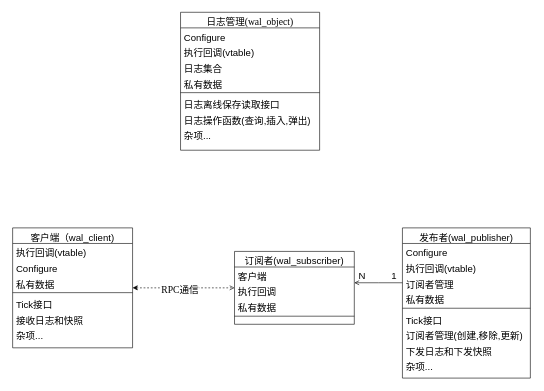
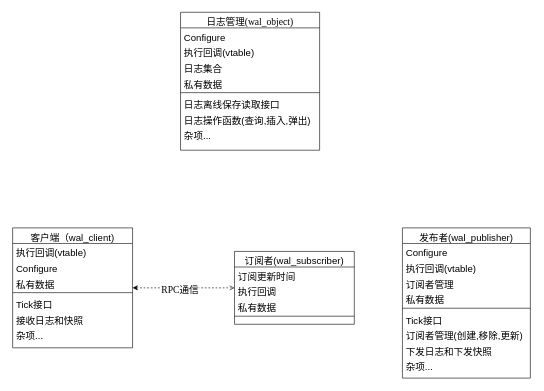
  <mxCell id="0" />
  <mxCell id="1" parent="0" />
  <mxCell id="2" value="日志管理(wal_object)" style="swimlane;fontStyle=0;align=center;verticalAlign=top;childLayout=stackLayout;horizontal=1;startSize=26;horizontalStack=0;resizeParent=1;resizeLast=0;collapsible=1;marginBottom=0;rounded=0;shadow=0;strokeWidth=1;fontFamily=Sarasa Mono SC;fontSize=16;" parent="1" vertex="1"><mxGeometry x="300" y="20" width="231.89" height="230" as="geometry"><mxRectangle x="230" y="140" width="160" height="26" as="alternateBounds" /></mxGeometry></mxCell>
  <mxCell id="3" value="Configure" style="text;align=left;verticalAlign=top;spacingLeft=4;spacingRight=4;overflow=hidden;rotatable=0;points=[[0,0.5],[1,0.5]];portConstraint=eastwest;fontStyle=0;fontSize=16;" parent="2" vertex="1"><mxGeometry y="26" width="231.89" height="26" as="geometry" /></mxCell>
  <mxCell id="4" value="执行回调(vtable)" style="text;align=left;verticalAlign=top;spacingLeft=4;spacingRight=4;overflow=hidden;rotatable=0;points=[[0,0.5],[1,0.5]];portConstraint=eastwest;fontStyle=0;fontSize=16;" parent="2" vertex="1"><mxGeometry y="52" width="231.89" height="26" as="geometry" /></mxCell>
  <mxCell id="5" value="日志集合" style="text;align=left;verticalAlign=top;spacingLeft=4;spacingRight=4;overflow=hidden;rotatable=0;points=[[0,0.5],[1,0.5]];portConstraint=eastwest;fontStyle=0;fontSize=16;" parent="2" vertex="1"><mxGeometry y="78" width="231.89" height="26" as="geometry" /></mxCell>
  <mxCell id="6" value="私有数据" style="text;align=left;verticalAlign=top;spacingLeft=4;spacingRight=4;overflow=hidden;rotatable=0;points=[[0,0.5],[1,0.5]];portConstraint=eastwest;fontStyle=0;fontSize=16;" parent="2" vertex="1"><mxGeometry y="104" width="231.89" height="26" as="geometry" /></mxCell>
  <mxCell id="7" value="" style="line;html=1;strokeWidth=1;align=left;verticalAlign=middle;spacingTop=-1;spacingLeft=3;spacingRight=3;rotatable=0;labelPosition=right;points=[];portConstraint=eastwest;fontSize=16;fontStyle=0" parent="2" vertex="1"><mxGeometry y="130" width="231.89" height="8" as="geometry" /></mxCell>
  <mxCell id="8" value="日志离线保存读取接口" style="text;align=left;verticalAlign=top;spacingLeft=4;spacingRight=4;overflow=hidden;rotatable=0;points=[[0,0.5],[1,0.5]];portConstraint=eastwest;fontStyle=0;fontSize=16;" parent="2" vertex="1"><mxGeometry y="138" width="231.89" height="26" as="geometry" /></mxCell>
  <mxCell id="9" value="日志操作函数(查询,插入,弹出)" style="text;align=left;verticalAlign=top;spacingLeft=4;spacingRight=4;overflow=hidden;rotatable=0;points=[[0,0.5],[1,0.5]];portConstraint=eastwest;fontStyle=0;fontSize=16;" parent="2" vertex="1"><mxGeometry y="164" width="231.89" height="26" as="geometry" /></mxCell>
  <mxCell id="10" value="杂项..." style="text;align=left;verticalAlign=top;spacingLeft=4;spacingRight=4;overflow=hidden;rotatable=0;points=[[0,0.5],[1,0.5]];portConstraint=eastwest;fontStyle=0;fontSize=16;" parent="2" vertex="1"><mxGeometry y="190" width="231.89" height="26" as="geometry" /></mxCell>
  <mxCell id="11" value="客户端（wal_client)" style="swimlane;fontStyle=0;align=center;verticalAlign=top;childLayout=stackLayout;horizontal=1;startSize=26;horizontalStack=0;resizeParent=1;resizeLast=0;collapsible=1;marginBottom=0;rounded=0;shadow=0;strokeWidth=1;fontSize=16;" parent="1" vertex="1"><mxGeometry x="20" y="379.5" width="200" height="200" as="geometry"><mxRectangle x="130" y="380" width="160" height="26" as="alternateBounds" /></mxGeometry></mxCell>
  <mxCell id="12" value="执行回调(vtable)" style="text;align=left;verticalAlign=top;spacingLeft=4;spacingRight=4;overflow=hidden;rotatable=0;points=[[0,0.5],[1,0.5]];portConstraint=eastwest;fontStyle=0;fontSize=16;" parent="11" vertex="1"><mxGeometry y="26" width="200" height="26" as="geometry" /></mxCell>
  <mxCell id="13" value="Configure" style="text;align=left;verticalAlign=top;spacingLeft=4;spacingRight=4;overflow=hidden;rotatable=0;points=[[0,0.5],[1,0.5]];portConstraint=eastwest;fontStyle=0;fontSize=16;" parent="11" vertex="1"><mxGeometry y="52" width="200" height="26" as="geometry" /></mxCell>
  <mxCell id="14" value="私有数据" style="text;align=left;verticalAlign=top;spacingLeft=4;spacingRight=4;overflow=hidden;rotatable=0;points=[[0,0.5],[1,0.5]];portConstraint=eastwest;fontStyle=0;fontSize=16;" parent="11" vertex="1"><mxGeometry y="78" width="200" height="26" as="geometry" /></mxCell>
  <mxCell id="15" value="" style="line;html=1;strokeWidth=1;align=left;verticalAlign=middle;spacingTop=-1;spacingLeft=3;spacingRight=3;rotatable=0;labelPosition=right;points=[];portConstraint=eastwest;fontSize=16;fontStyle=0" parent="11" vertex="1"><mxGeometry y="104" width="200" height="8" as="geometry" /></mxCell>
  <mxCell id="16" value="Tick接口" style="text;align=left;verticalAlign=top;spacingLeft=4;spacingRight=4;overflow=hidden;rotatable=0;points=[[0,0.5],[1,0.5]];portConstraint=eastwest;fontSize=16;fontStyle=0" parent="11" vertex="1"><mxGeometry y="112" width="200" height="26" as="geometry" /></mxCell>
  <mxCell id="17" value="接收日志和快照" style="text;align=left;verticalAlign=top;spacingLeft=4;spacingRight=4;overflow=hidden;rotatable=0;points=[[0,0.5],[1,0.5]];portConstraint=eastwest;fontSize=16;fontStyle=0" parent="11" vertex="1"><mxGeometry y="138" width="200" height="26" as="geometry" /></mxCell>
  <mxCell id="18" value="杂项..." style="text;align=left;verticalAlign=top;spacingLeft=4;spacingRight=4;overflow=hidden;rotatable=0;points=[[0,0.5],[1,0.5]];portConstraint=eastwest;fontStyle=0;fontSize=16;" parent="11" vertex="1"><mxGeometry y="164" width="200" height="26" as="geometry" /></mxCell>
  <mxCell id="19" value="发布者(wal_publisher)" style="swimlane;fontStyle=0;align=center;verticalAlign=top;childLayout=stackLayout;horizontal=1;startSize=26;horizontalStack=0;resizeParent=1;resizeLast=0;collapsible=1;marginBottom=0;rounded=0;shadow=0;strokeWidth=1;fontSize=16;" parent="1" vertex="1"><mxGeometry x="670" y="379.5" width="213.33" height="250.5" as="geometry"><mxRectangle x="340" y="380" width="170" height="26" as="alternateBounds" /></mxGeometry></mxCell>
  <mxCell id="20" value="Configure" style="text;align=left;verticalAlign=top;spacingLeft=4;spacingRight=4;overflow=hidden;rotatable=0;points=[[0,0.5],[1,0.5]];portConstraint=eastwest;fontStyle=0;fontSize=16;" parent="19" vertex="1"><mxGeometry y="26" width="213.33" height="26" as="geometry" /></mxCell>
  <mxCell id="21" value="执行回调(vtable)" style="text;align=left;verticalAlign=top;spacingLeft=4;spacingRight=4;overflow=hidden;rotatable=0;points=[[0,0.5],[1,0.5]];portConstraint=eastwest;fontStyle=0;fontSize=16;" parent="19" vertex="1"><mxGeometry y="52" width="213.33" height="26" as="geometry" /></mxCell>
  <mxCell id="22" value="订阅者管理" style="text;align=left;verticalAlign=top;spacingLeft=4;spacingRight=4;overflow=hidden;rotatable=0;points=[[0,0.5],[1,0.5]];portConstraint=eastwest;fontSize=16;fontStyle=0" parent="19" vertex="1"><mxGeometry y="78" width="213.33" height="26" as="geometry" /></mxCell>
  <mxCell id="23" value="私有数据" style="text;align=left;verticalAlign=top;spacingLeft=4;spacingRight=4;overflow=hidden;rotatable=0;points=[[0,0.5],[1,0.5]];portConstraint=eastwest;rounded=0;shadow=0;html=0;fontSize=16;fontStyle=0" parent="19" vertex="1"><mxGeometry y="104" width="213.33" height="26" as="geometry" /></mxCell>
  <mxCell id="24" value="" style="line;html=1;strokeWidth=1;align=left;verticalAlign=middle;spacingTop=-1;spacingLeft=3;spacingRight=3;rotatable=0;labelPosition=right;points=[];portConstraint=eastwest;fontSize=16;fontStyle=0" parent="19" vertex="1"><mxGeometry y="130" width="213.33" height="8" as="geometry" /></mxCell>
  <mxCell id="25" value="Tick接口" style="text;align=left;verticalAlign=top;spacingLeft=4;spacingRight=4;overflow=hidden;rotatable=0;points=[[0,0.5],[1,0.5]];portConstraint=eastwest;fontSize=16;fontStyle=0" parent="19" vertex="1"><mxGeometry y="138" width="213.33" height="26" as="geometry" /></mxCell>
  <mxCell id="26" value="订阅者管理(创建,移除,更新)" style="text;align=left;verticalAlign=top;spacingLeft=4;spacingRight=4;overflow=hidden;rotatable=0;points=[[0,0.5],[1,0.5]];portConstraint=eastwest;fontSize=16;fontStyle=0" parent="19" vertex="1"><mxGeometry y="164" width="213.33" height="26" as="geometry" /></mxCell>
  <mxCell id="27" value="下发日志和下发快照" style="text;align=left;verticalAlign=top;spacingLeft=4;spacingRight=4;overflow=hidden;rotatable=0;points=[[0,0.5],[1,0.5]];portConstraint=eastwest;fontSize=16;fontStyle=0" parent="19" vertex="1"><mxGeometry y="190" width="213.33" height="26" as="geometry" /></mxCell>
  <mxCell id="28" value="杂项..." style="text;align=left;verticalAlign=top;spacingLeft=4;spacingRight=4;overflow=hidden;rotatable=0;points=[[0,0.5],[1,0.5]];portConstraint=eastwest;fontStyle=0;fontSize=16;" parent="19" vertex="1"><mxGeometry y="216" width="213.33" height="26" as="geometry" /></mxCell>
  <mxCell id="29" value="订阅者(wal_subscriber)" style="swimlane;fontStyle=0;align=center;verticalAlign=top;childLayout=stackLayout;horizontal=1;startSize=26;horizontalStack=0;resizeParent=1;resizeLast=0;collapsible=1;marginBottom=0;rounded=0;shadow=0;strokeWidth=1;fontSize=16;" parent="1" vertex="1"><mxGeometry x="390" y="418.75" width="199.75" height="121.5" as="geometry"><mxRectangle x="550" y="140" width="160" height="26" as="alternateBounds" /></mxGeometry></mxCell>
- <mxCell id="30" value="客户端" style="text;align=left;verticalAlign=top;spacingLeft=4;spacingRight=4;overflow=hidden;rotatable=0;points=[[0,0.5],[1,0.5]];portConstraint=eastwest;rounded=0;shadow=0;html=0;fontSize=16;fontStyle=0" parent="29" vertex="1"><mxGeometry y="26" width="199.75" height="26" as="geometry" /></mxCell>
+ <mxCell id="30" value="订阅更新时间" style="text;align=left;verticalAlign=top;spacingLeft=4;spacingRight=4;overflow=hidden;rotatable=0;points=[[0,0.5],[1,0.5]];portConstraint=eastwest;rounded=0;shadow=0;html=0;fontSize=16;fontStyle=0" parent="29" vertex="1"><mxGeometry y="26" width="199.75" height="26" as="geometry" /></mxCell>
  <mxCell id="31" value="执行回调" style="text;align=left;verticalAlign=top;spacingLeft=4;spacingRight=4;overflow=hidden;rotatable=0;points=[[0,0.5],[1,0.5]];portConstraint=eastwest;rounded=0;shadow=0;html=0;fontSize=16;fontStyle=0" parent="29" vertex="1"><mxGeometry y="52" width="199.75" height="26" as="geometry" /></mxCell>
  <mxCell id="32" value="私有数据" style="text;align=left;verticalAlign=top;spacingLeft=4;spacingRight=4;overflow=hidden;rotatable=0;points=[[0,0.5],[1,0.5]];portConstraint=eastwest;rounded=0;shadow=0;html=0;fontSize=16;fontStyle=0" parent="29" vertex="1"><mxGeometry y="78" width="199.75" height="26" as="geometry" /></mxCell>
  <mxCell id="33" value="" style="line;html=1;strokeWidth=1;align=left;verticalAlign=middle;spacingTop=-1;spacingLeft=3;spacingRight=3;rotatable=0;labelPosition=right;points=[];portConstraint=eastwest;fontSize=16;fontStyle=0" parent="29" vertex="1"><mxGeometry y="104" width="199.75" height="8" as="geometry" /></mxCell>
- <mxCell id="34" value="" style="endArrow=open;shadow=0;strokeWidth=1;rounded=0;endFill=1;edgeStyle=elbowEdgeStyle;elbow=vertical;fontSize=16;fontStyle=0" parent="1" source="22" target="29" edge="1"><mxGeometry x="0.5" y="41" relative="1" as="geometry"><mxPoint x="404" y="202" as="sourcePoint" /><mxPoint x="564" y="202" as="targetPoint" /><mxPoint x="-40" y="32" as="offset" /></mxGeometry></mxCell>
- <mxCell id="35" value="1" style="resizable=0;align=left;verticalAlign=bottom;labelBackgroundColor=none;fontSize=16;fontStyle=0" parent="34" connectable="0" vertex="1"><mxGeometry x="-1" relative="1" as="geometry"><mxPoint x="-20" y="-1" as="offset" /></mxGeometry></mxCell>
- <mxCell id="36" value="N" style="resizable=0;align=right;verticalAlign=bottom;labelBackgroundColor=none;fontSize=16;fontStyle=0" parent="34" connectable="0" vertex="1"><mxGeometry x="1" relative="1" as="geometry"><mxPoint x="20" y="-1" as="offset" /></mxGeometry></mxCell>
  <mxCell id="37" value="" style="endArrow=open;startArrow=classic;html=1;rounded=1;shadow=0;comic=0;fontFamily=Sarasa Mono SC;fontSize=16;strokeWidth=1;dashed=1;" parent="1" source="11" target="29" edge="1"><mxGeometry width="50" height="50" relative="1" as="geometry"><mxPoint x="280" y="560" as="sourcePoint" /><mxPoint x="330" y="510" as="targetPoint" /></mxGeometry></mxCell>
  <mxCell id="38" value="RPC通信" style="edgeLabel;html=1;align=center;verticalAlign=middle;resizable=0;points=[];fontSize=16;fontFamily=Sarasa Mono SC;" parent="37" vertex="1" connectable="0"><mxGeometry x="-0.084" y="-2" relative="1" as="geometry"><mxPoint as="offset" /></mxGeometry></mxCell>
